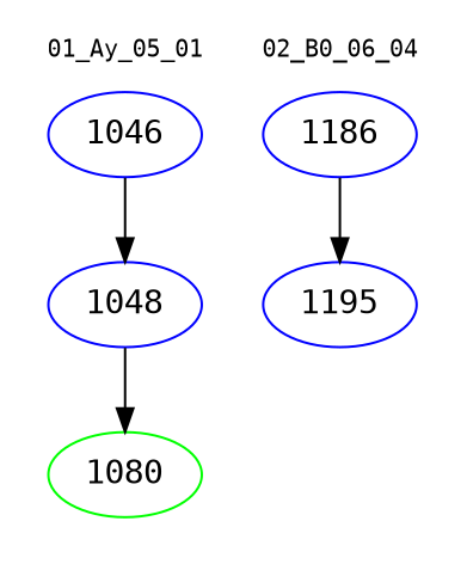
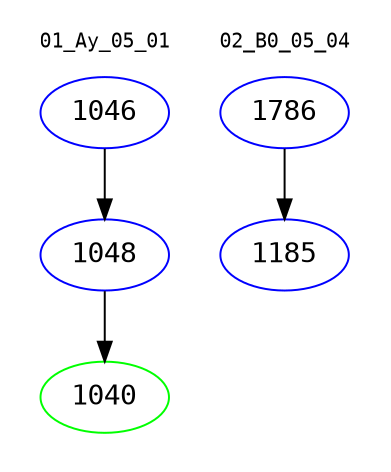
  digraph {
    fontname="DejaVu Sans Mono"
    node [color=blue fontname="DejaVu Sans Mono"]
    edge [color=black fontname="DejaVu Sans Mono"]
    n1 [label=1046]
    n2 [label=1048]
-   n3 [color=green label=1080]
-   n4 [label=1186]
-   n5 [label=1195]
+   n3 [color=green label=1040]
+   n4 [label=1786]
+   n5 [label=1185]
    subgraph cluster_1 {
      color=white
      fontsize=10
      label="01_Ay_05_01"
      n1
      n2
      n3
    }
    subgraph cluster_2 {
      color=white
      fontsize=10
-     label="02_B0_06_04"
+     label="02_B0_05_04"
      n4
      n5
    }
    n1 -> n2
    n2 -> n3
    n4 -> n5
  }
